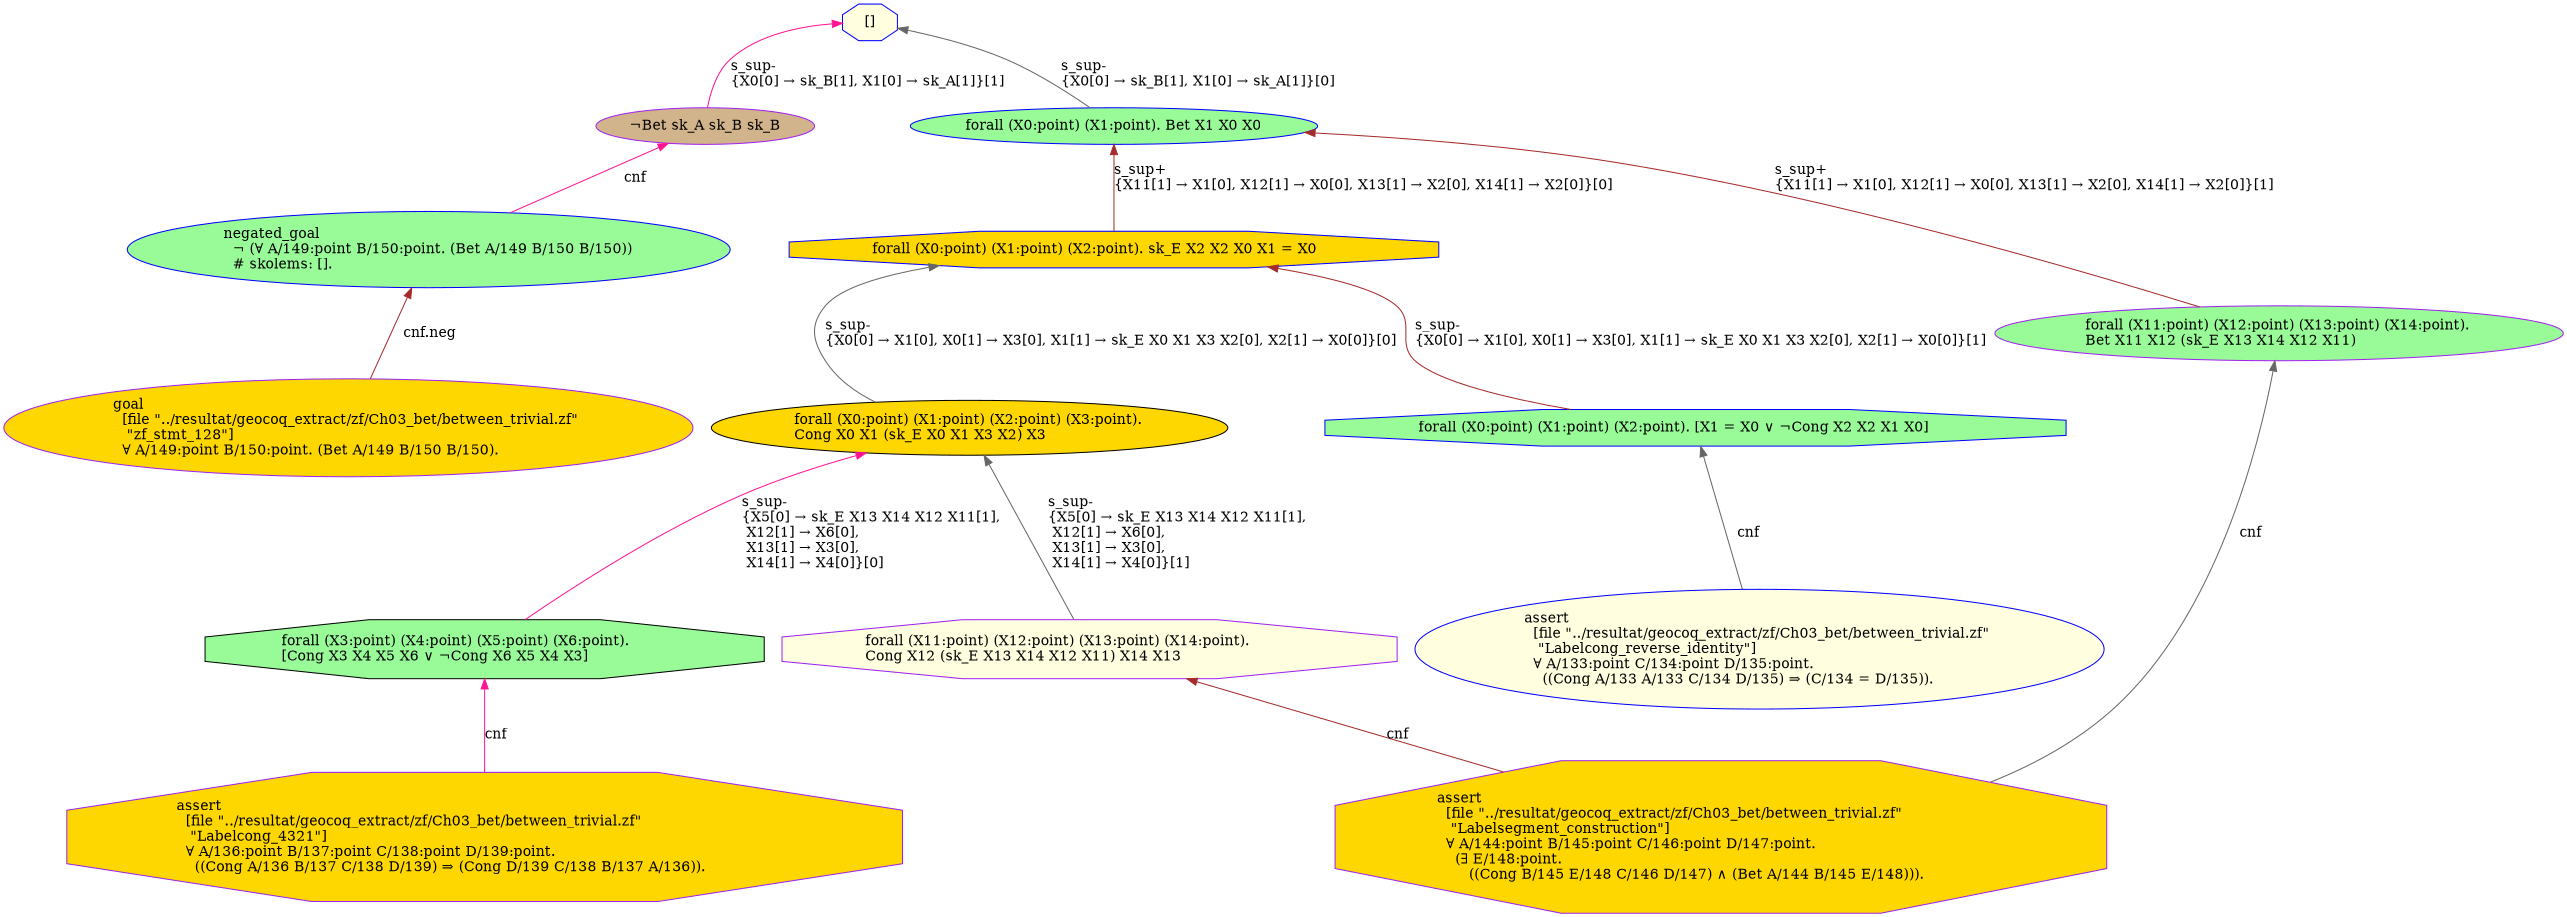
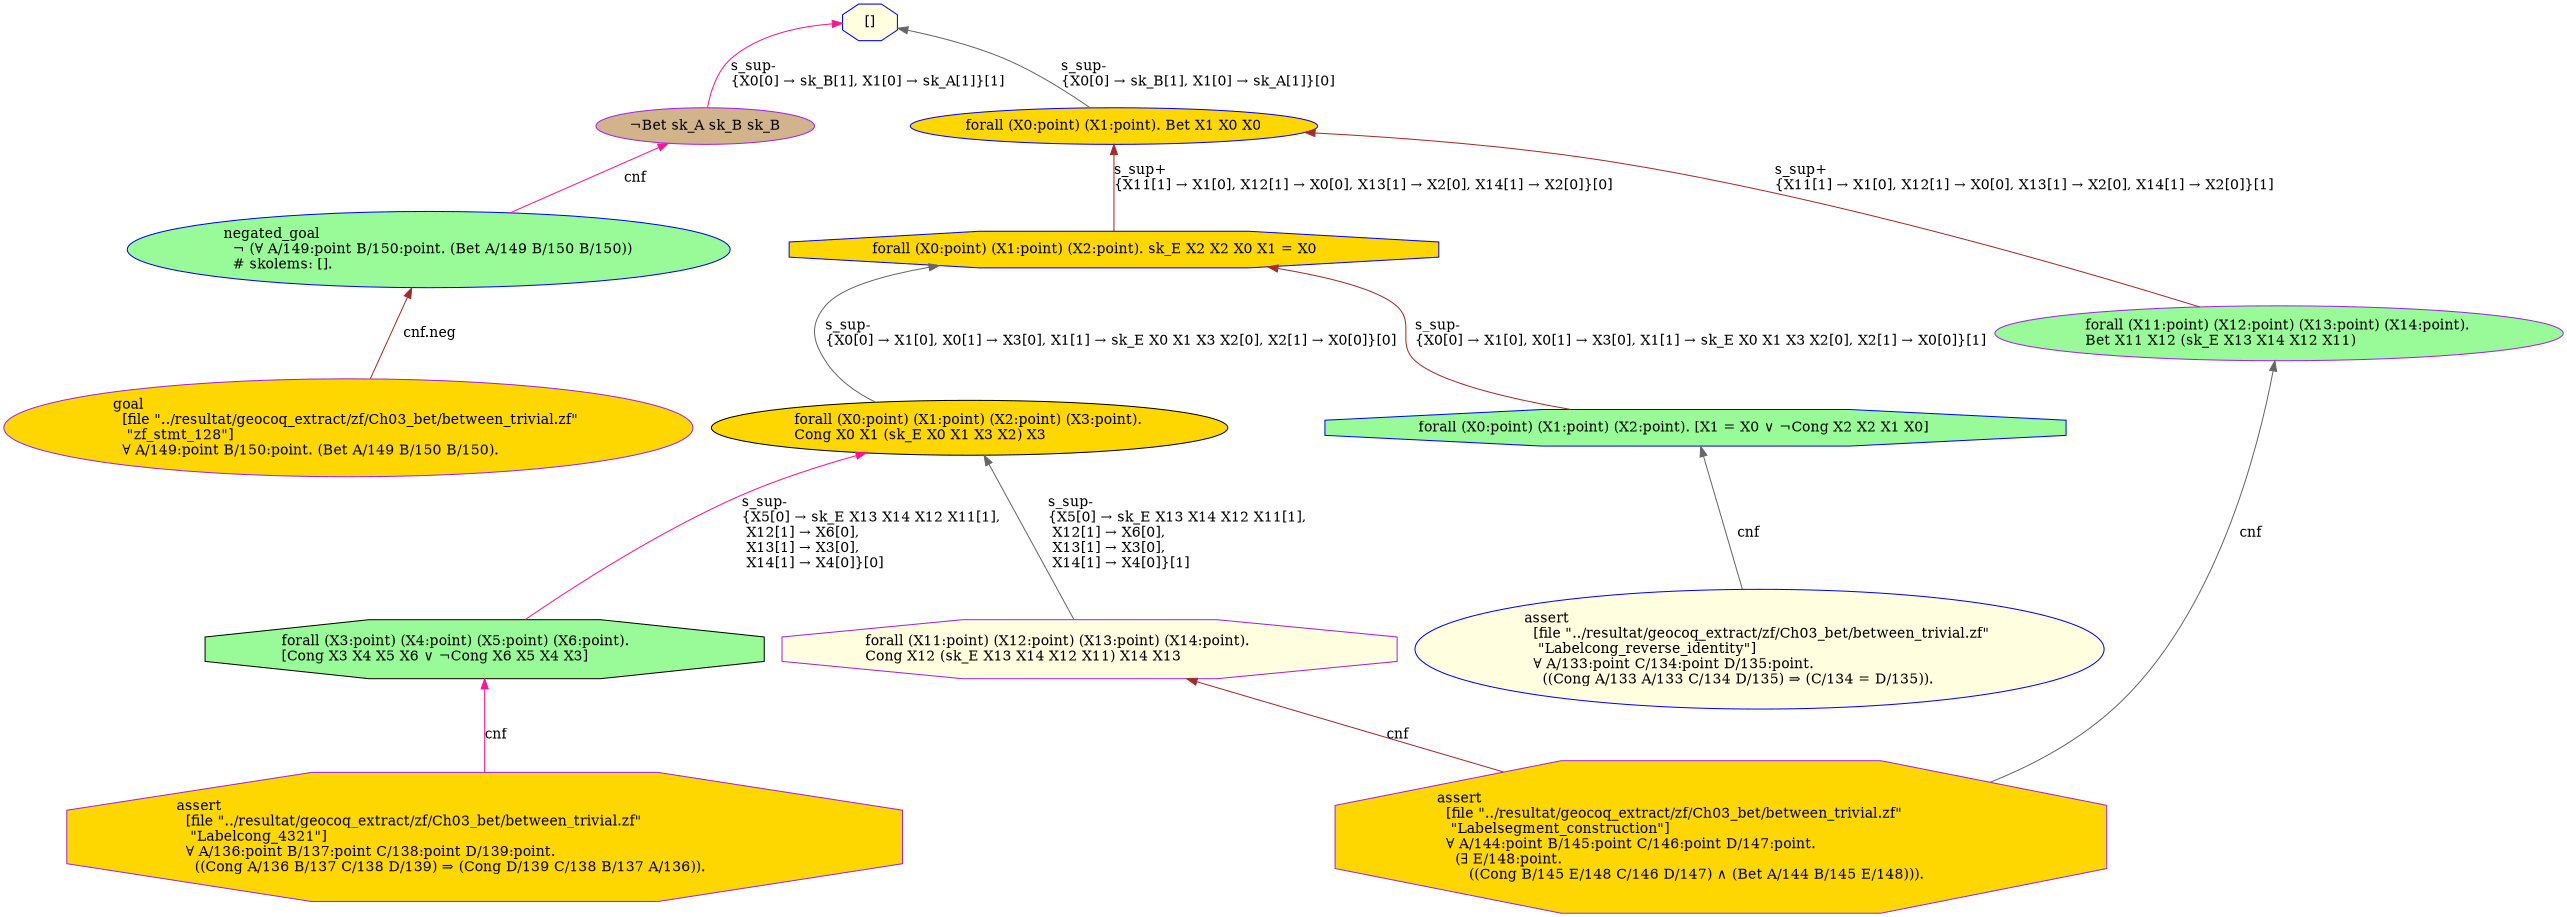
  digraph {
    node [color=blue shape=octagon style=filled fillcolor=palegreen]
    edge [dir=back color=gray40]
    n1 [label="[]" fillcolor=lightyellow]
    n2 [label="¬Bet sk_A sk_B sk_B\l" shape=ellipse fillcolor=tan color=purple]
-   n3 [label="forall (X0:point) (X1:point). Bet X1 X0 X0\l" shape=ellipse]
+   n3 [label="forall (X0:point) (X1:point). Bet X1 X0 X0\l" shape=ellipse fillcolor=gold]
    n4 [label="negated_goal\l  ¬ (∀ A/149:point B/150:point. (Bet A/149 B/150 B/150))\l  # skolems: [].\l" shape=ellipse]
    n5 [color=purple label="goal\l  [file \"../resultat/geocoq_extract/zf/Ch03_bet/between_trivial.zf\" \l   \"zf_stmt_128\"]\l  ∀ A/149:point B/150:point. (Bet A/149 B/150 B/150).\l" shape=ellipse fillcolor=gold]
    n6 [label="forall (X11:point) (X12:point) (X13:point) (X14:point).\lBet X11 X12 (sk_E X13 X14 X12 X11)\l" shape=ellipse color=purple]
    n7 [label="forall (X0:point) (X1:point) (X2:point). sk_E X2 X2 X0 X1 = X0\l" fillcolor=gold]
    n8 [color=purple label="assert\l  [file \"../resultat/geocoq_extract/zf/Ch03_bet/between_trivial.zf\" \l   \"Labelsegment_construction\"]\l  ∀ A/144:point B/145:point C/146:point D/147:point.\l    (∃ E/148:point.\l       ((Cong B/145 E/148 C/146 D/147) ∧ (Bet A/144 B/145 E/148))).\l" fillcolor=gold]
    n9 [label="forall (X0:point) (X1:point) (X2:point). [X1 = X0 ∨ ¬Cong X2 X2 X1 X0]\l"]
    n10 [label="forall (X0:point) (X1:point) (X2:point) (X3:point).\lCong X0 X1 (sk_E X0 X1 X3 X2) X3\l" shape=ellipse fillcolor=gold color=black]
    n11 [label="assert\l  [file \"../resultat/geocoq_extract/zf/Ch03_bet/between_trivial.zf\" \l   \"Labelcong_reverse_identity\"]\l  ∀ A/133:point C/134:point D/135:point.\l    ((Cong A/133 A/133 C/134 D/135) ⇒ (C/134 = D/135)).\l" shape=ellipse fillcolor=lightyellow]
    n12 [label="forall (X3:point) (X4:point) (X5:point) (X6:point).\l[Cong X3 X4 X5 X6 ∨ ¬Cong X6 X5 X4 X3]\l" color=black]
    n13 [label="forall (X11:point) (X12:point) (X13:point) (X14:point).\lCong X12 (sk_E X13 X14 X12 X11) X14 X13\l" fillcolor=lightyellow color=purple]
    n14 [color=purple label="assert\l  [file \"../resultat/geocoq_extract/zf/Ch03_bet/between_trivial.zf\" \l   \"Labelcong_4321\"]\l  ∀ A/136:point B/137:point C/138:point D/139:point.\l    ((Cong A/136 B/137 C/138 D/139) ⇒ (Cong D/139 C/138 B/137 A/136)).\l" fillcolor=gold]
    n1 -> n2 [label="s_sup-\l\{X0[0] → sk_B[1], X1[0] → sk_A[1]\}[1]\l" color=deeppink]
    n1 -> n3 [label="s_sup-\l\{X0[0] → sk_B[1], X1[0] → sk_A[1]\}[0]\l"]
    n2 -> n4 [label=cnf color=deeppink]
    n3 -> n6 [label="s_sup+\l\{X11[1] → X1[0], X12[1] → X0[0], X13[1] → X2[0], X14[1] → X2[0]\}[1]\l" color=brown]
    n3 -> n7 [label="s_sup+\l\{X11[1] → X1[0], X12[1] → X0[0], X13[1] → X2[0], X14[1] → X2[0]\}[0]\l" color=brown]
    n4 -> n5 [label="cnf.neg" color=brown]
    n6 -> n8 [label=cnf]
    n7 -> n9 [label="s_sup-\l\{X0[0] → X1[0], X0[1] → X3[0], X1[1] → sk_E X0 X1 X3 X2[0], X2[1] → X0[0]\}[1]\l" color=brown]
    n7 -> n10 [label="s_sup-\l\{X0[0] → X1[0], X0[1] → X3[0], X1[1] → sk_E X0 X1 X3 X2[0], X2[1] → X0[0]\}[0]\l"]
    n9 -> n11 [label=cnf]
    n10 -> n12 [label="s_sup-\l\{X5[0] → sk_E X13 X14 X12 X11[1], \l X12[1] → X6[0], \l X13[1] → X3[0], \l X14[1] → X4[0]\}[0]\l" color=deeppink]
    n10 -> n13 [label="s_sup-\l\{X5[0] → sk_E X13 X14 X12 X11[1], \l X12[1] → X6[0], \l X13[1] → X3[0], \l X14[1] → X4[0]\}[1]\l"]
    n12 -> n14 [label=cnf color=deeppink]
    n13 -> n8 [label=cnf color=brown]
  }
